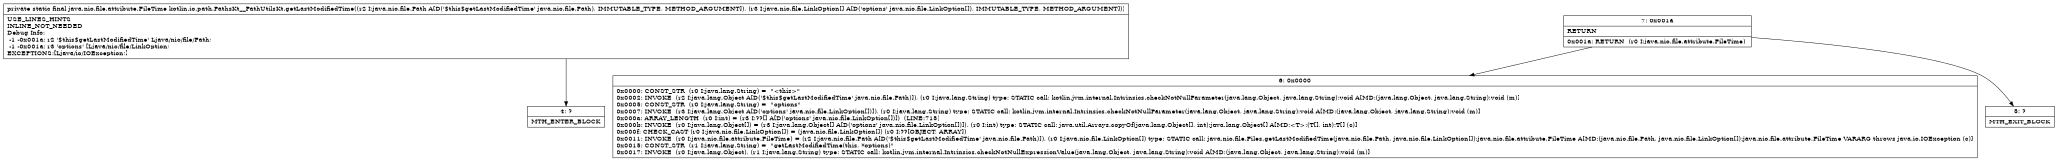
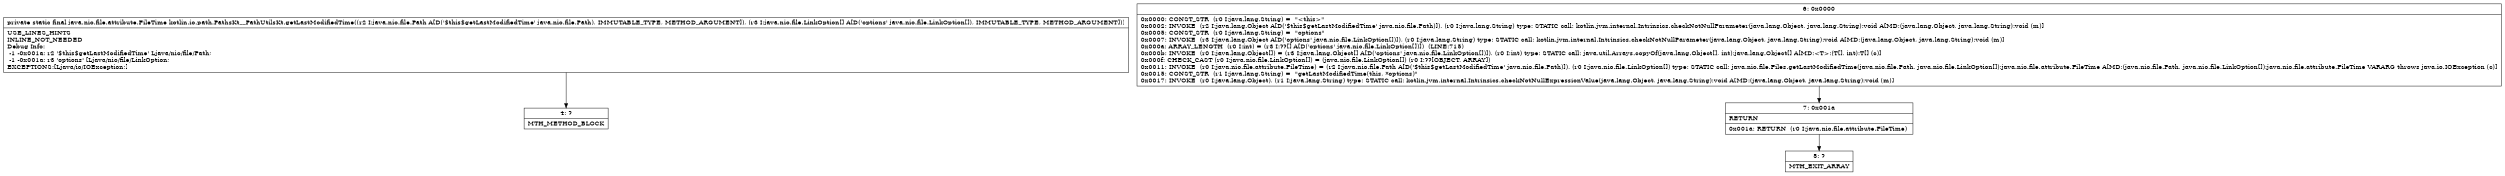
  digraph {
    node [shape=record]
-   n1 [label="{4\:\ ?|MTH_ENTER_BLOCK\l}"]
+   n1 [label="{4\:\ ?|MTH_METHOD_BLOCK\l}"]
    n2 [label="{6\:\ 0x0000|0x0000: CONST_STR  (r0 I:java.lang.String) =  \"\<this\>\" \l0x0002: INVOKE  (r2 I:java.lang.Object A[D('$this$getLastModifiedTime' java.nio.file.Path)]), (r0 I:java.lang.String) type: STATIC call: kotlin.jvm.internal.Intrinsics.checkNotNullParameter(java.lang.Object, java.lang.String):void A[MD:(java.lang.Object, java.lang.String):void (m)]\l0x0005: CONST_STR  (r0 I:java.lang.String) =  \"options\" \l0x0007: INVOKE  (r3 I:java.lang.Object A[D('options' java.nio.file.LinkOption[])]), (r0 I:java.lang.String) type: STATIC call: kotlin.jvm.internal.Intrinsics.checkNotNullParameter(java.lang.Object, java.lang.String):void A[MD:(java.lang.Object, java.lang.String):void (m)]\l0x000a: ARRAY_LENGTH  (r0 I:int) = (r3 I:??[] A[D('options' java.nio.file.LinkOption[])])  (LINE:715)\l0x000b: INVOKE  (r0 I:java.lang.Object[]) = (r3 I:java.lang.Object[] A[D('options' java.nio.file.LinkOption[])]), (r0 I:int) type: STATIC call: java.util.Arrays.copyOf(java.lang.Object[], int):java.lang.Object[] A[MD:\<T\>:(T[], int):T[] (c)]\l0x000f: CHECK_CAST (r0 I:java.nio.file.LinkOption[]) = (java.nio.file.LinkOption[]) (r0 I:??[OBJECT, ARRAY]) \l0x0011: INVOKE  (r0 I:java.nio.file.attribute.FileTime) = (r2 I:java.nio.file.Path A[D('$this$getLastModifiedTime' java.nio.file.Path)]), (r0 I:java.nio.file.LinkOption[]) type: STATIC call: java.nio.file.Files.getLastModifiedTime(java.nio.file.Path, java.nio.file.LinkOption[]):java.nio.file.attribute.FileTime A[MD:(java.nio.file.Path, java.nio.file.LinkOption[]):java.nio.file.attribute.FileTime VARARG throws java.io.IOException (c)]\l0x0015: CONST_STR  (r1 I:java.lang.String) =  \"getLastModifiedTime(this, *options)\" \l0x0017: INVOKE  (r0 I:java.lang.Object), (r1 I:java.lang.String) type: STATIC call: kotlin.jvm.internal.Intrinsics.checkNotNullExpressionValue(java.lang.Object, java.lang.String):void A[MD:(java.lang.Object, java.lang.String):void (m)]\l}"]
    n3 [label="{7\:\ 0x001a|RETURN\l|0x001a: RETURN  (r0 I:java.nio.file.attribute.FileTime) \l}"]
-   n4 [label="{5\:\ ?|MTH_EXIT_BLOCK\l}"]
+   n4 [label="{5\:\ ?|MTH_EXIT_ARRAY\l}"]
    n5 [label="{private static final java.nio.file.attribute.FileTime kotlin.io.path.PathsKt__PathUtilsKt.getLastModifiedTime((r2 I:java.nio.file.Path A[D('$this$getLastModifiedTime' java.nio.file.Path), IMMUTABLE_TYPE, METHOD_ARGUMENT]), (r3 I:java.nio.file.LinkOption[] A[D('options' java.nio.file.LinkOption[]), IMMUTABLE_TYPE, METHOD_ARGUMENT]))  | USE_LINES_HINTS\lINLINE_NOT_NEEDED\lDebug Info:\l  \-1 \-0x001a: r2 '$this$getLastModifiedTime' Ljava\/nio\/file\/Path;\l  \-1 \-0x001a: r3 'options' [Ljava\/nio\/file\/LinkOption;\lEXCEPTIONS:[Ljava\/io\/IOException;]\l}"]
-   n3 -> n2
+   n2 -> n3
    n3 -> n4
    n5 -> n1
  }
